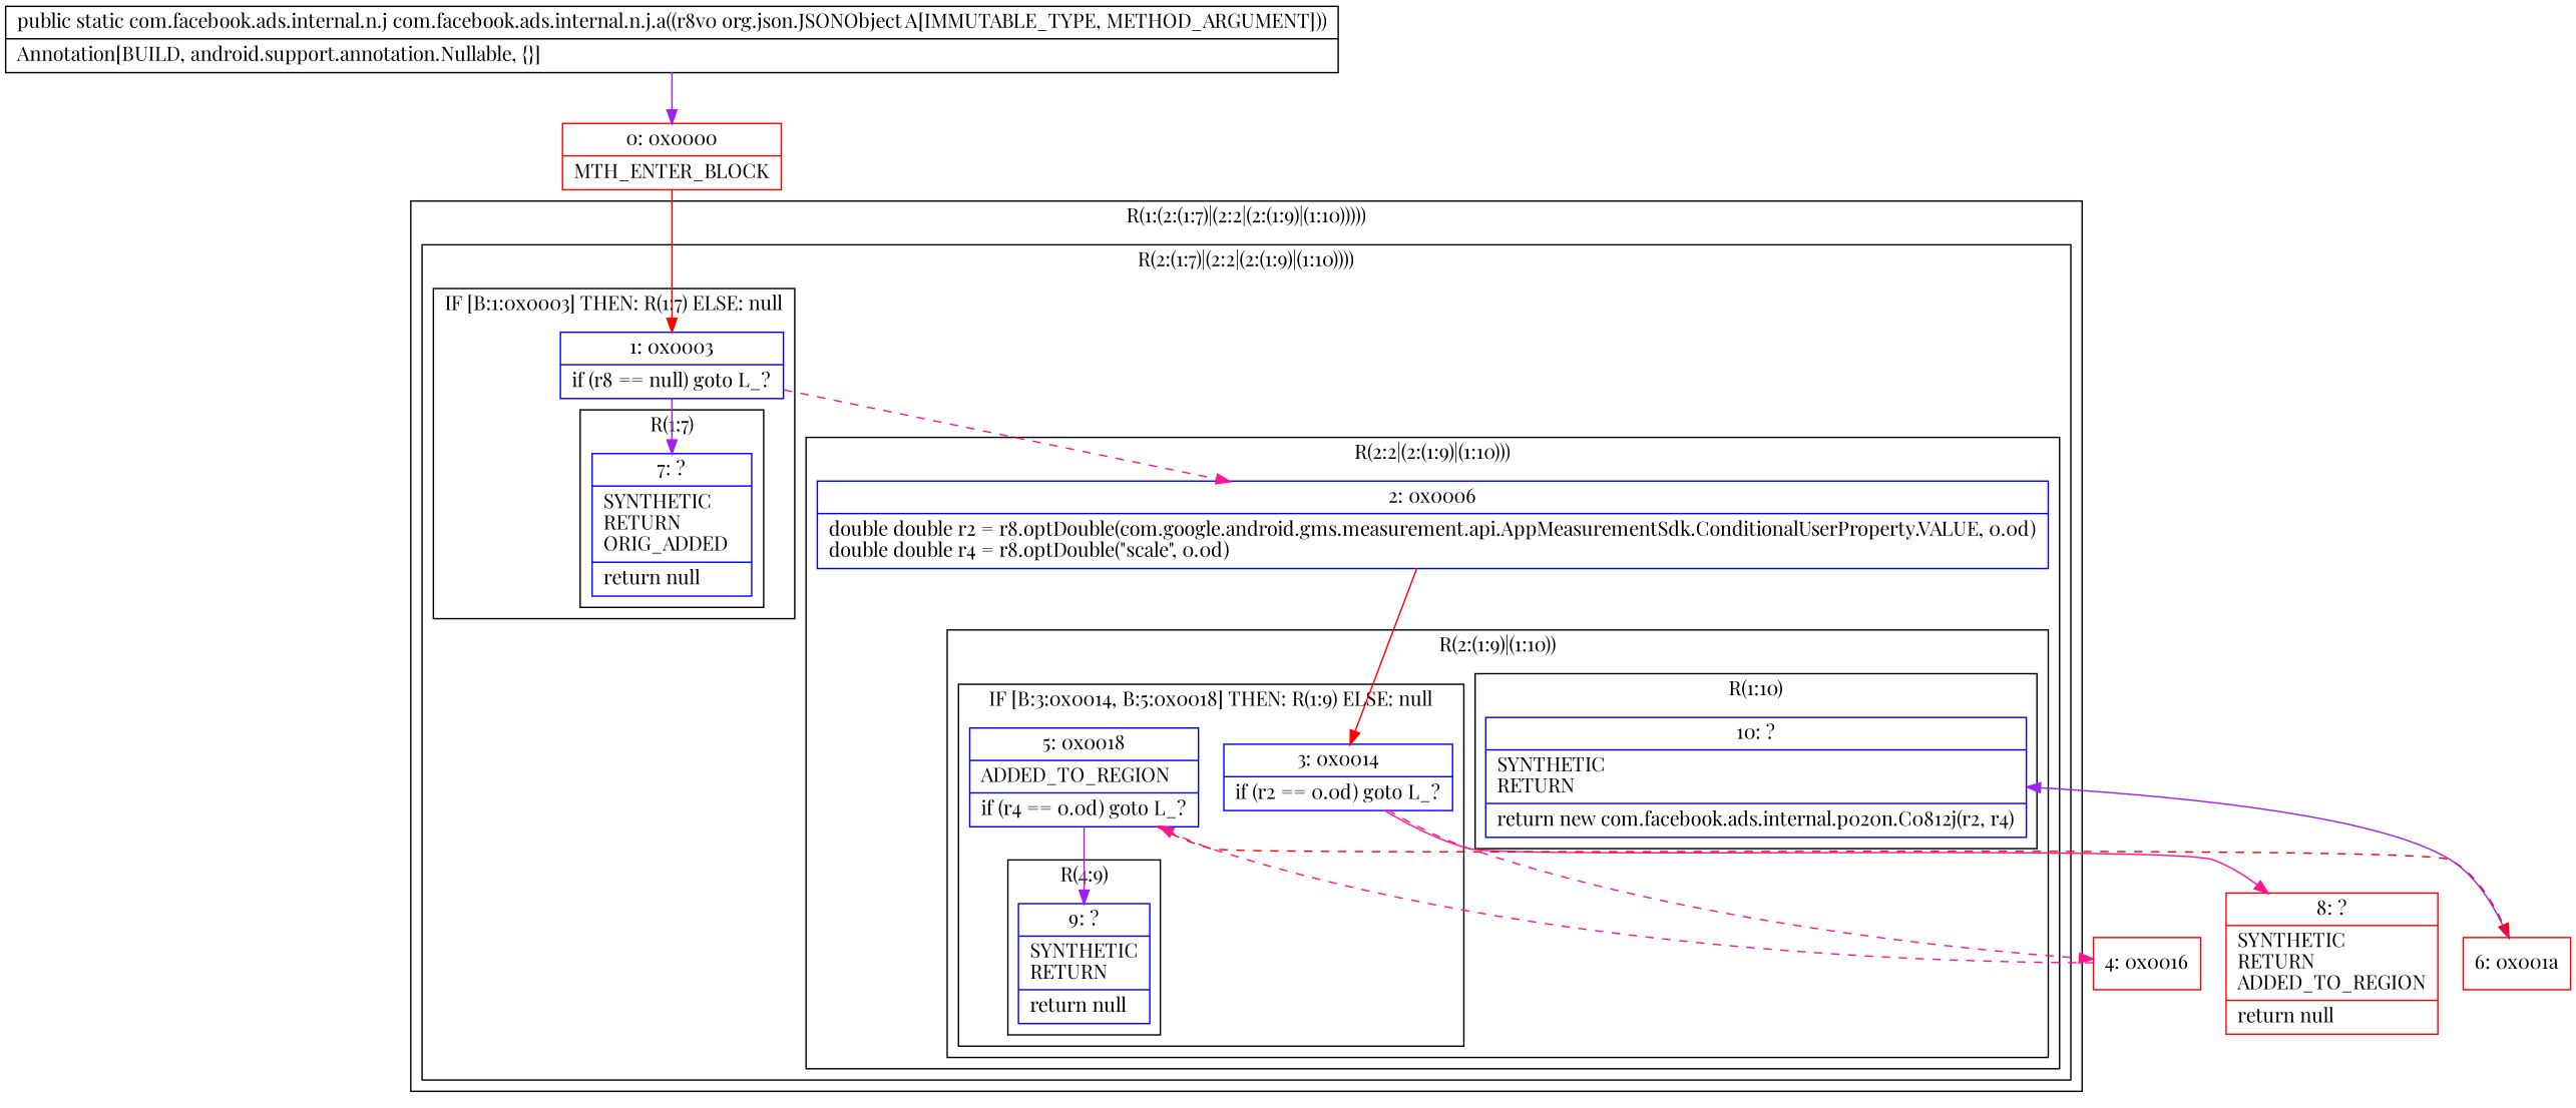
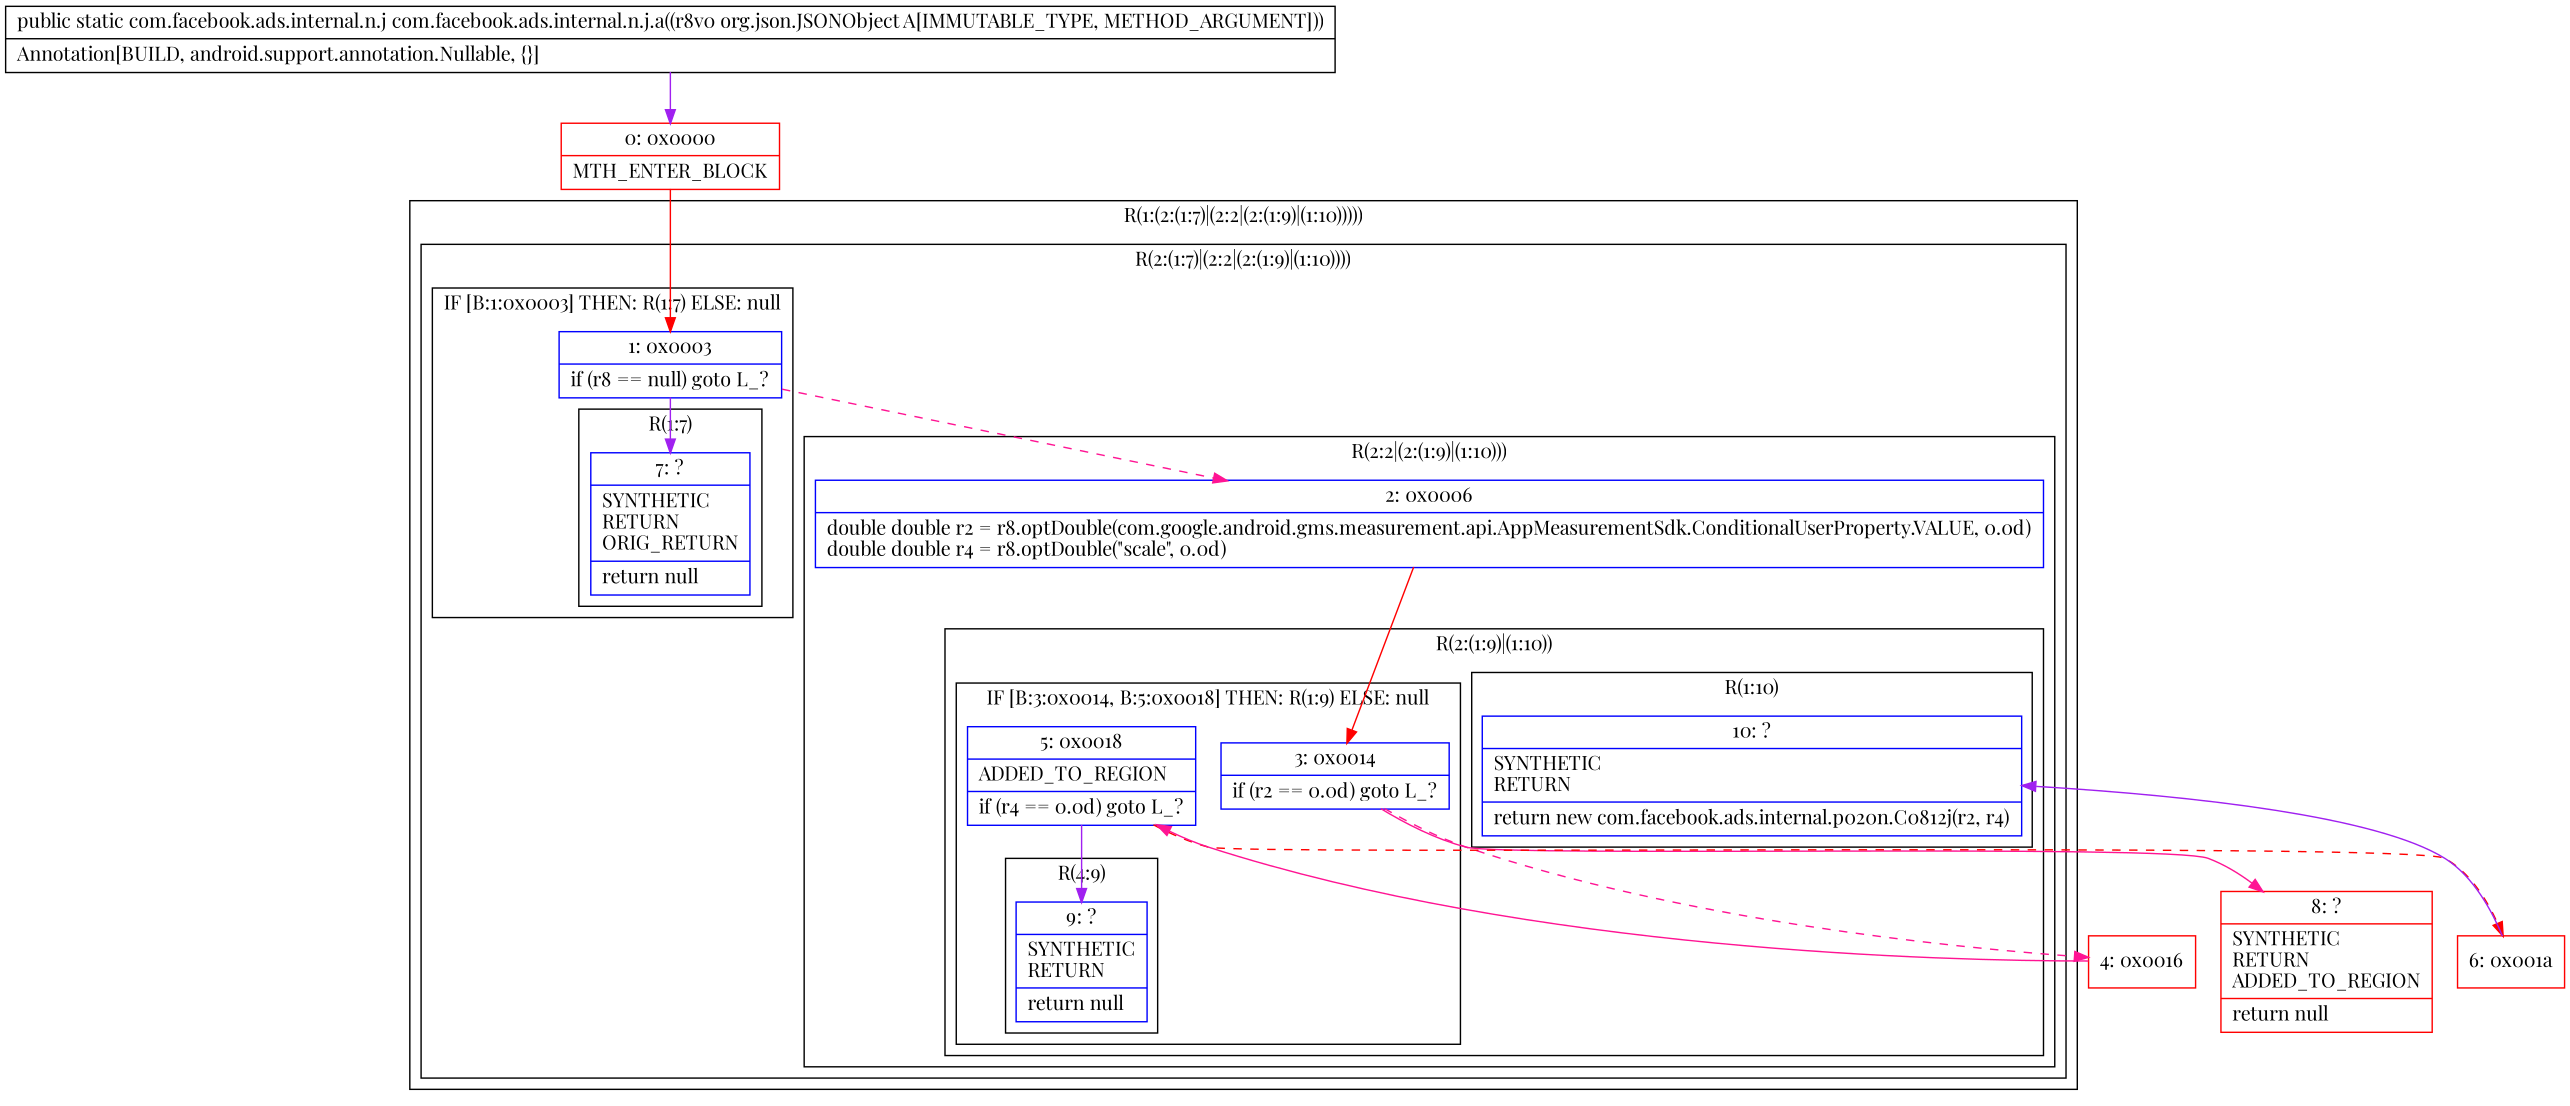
  digraph {
    fontname="Playfair Display"
    node [color=blue fontname="Playfair Display" shape=record]
    edge [color=purple fontname="Playfair Display"]
-   n1 [label="{7\:\ ?|SYNTHETIC\lRETURN\lORIG_ADDED\l|return null\l}"]
+   n1 [label="{7\:\ ?|SYNTHETIC\lRETURN\lORIG_RETURN\l|return null\l}"]
    n2 [label="{1\:\ 0x0003|if (r8 == null) goto L_?\l}"]
    n3 [label="{9\:\ ?|SYNTHETIC\lRETURN\l|return null\l}"]
    n4 [label="{3\:\ 0x0014|if (r2 == 0.0d) goto L_?\l}"]
    n5 [label="{5\:\ 0x0018|ADDED_TO_REGION\l|if (r4 == 0.0d) goto L_?\l}"]
    n6 [label="{10\:\ ?|SYNTHETIC\lRETURN\l|return new com.facebook.ads.internal.p020n.C0812j(r2, r4)\l}"]
    n7 [label="{2\:\ 0x0006|double double r2 = r8.optDouble(com.google.android.gms.measurement.api.AppMeasurementSdk.ConditionalUserProperty.VALUE, 0.0d)\ldouble double r4 = r8.optDouble(\"scale\", 0.0d)\l}"]
    n8 [color=red label="{4\:\ 0x0016}"]
    n9 [color=red label="{8\:\ ?|SYNTHETIC\lRETURN\lADDED_TO_REGION\l|return null\l}"]
    n10 [color=red label="{6\:\ 0x001a}"]
    n11 [color=red label="{0\:\ 0x0000|MTH_ENTER_BLOCK\l}"]
    n12 [label="{public static com.facebook.ads.internal.n.j com.facebook.ads.internal.n.j.a((r8v0 org.json.JSONObject A[IMMUTABLE_TYPE, METHOD_ARGUMENT]))  | Annotation[BUILD, android.support.annotation.Nullable, \{\}]\l}" color=""]
    subgraph cluster_1 {
      label="R(1:(2:(1:7)|(2:2|(2:(1:9)|(1:10)))))"
      subgraph cluster_2 {
        label="R(2:(1:7)|(2:2|(2:(1:9)|(1:10))))"
        subgraph cluster_3 {
          label="IF [B:1:0x0003] THEN: R(1:7) ELSE: null"
          n2
          subgraph cluster_4 {
            label="R(1:7)"
            n1
          }
        }
        subgraph cluster_5 {
          label="R(2:2|(2:(1:9)|(1:10)))"
          n7
          subgraph cluster_6 {
            label="R(2:(1:9)|(1:10))"
            subgraph cluster_7 {
              label="IF [B:3:0x0014, B:5:0x0018] THEN: R(1:9) ELSE: null"
              n4
              n5
              subgraph cluster_8 {
                label="R(4:9)"
                n3
              }
            }
            subgraph cluster_9 {
              label="R(1:10)"
              n6
            }
          }
        }
      }
    }
    n2 -> n1
    n2 -> n7 [color=deeppink style=dashed]
    n4 -> n8 [color=deeppink style=dashed]
    n4 -> n9 [color=deeppink]
    n5 -> n3
    n5 -> n10 [color=red style=dashed]
    n7 -> n4 [color=red]
-   n8 -> n5 [color=deeppink style=dashed]
+   n8 -> n5 [color=deeppink]
    n10 -> n6
    n11 -> n2 [color=red]
    n12 -> n11
  }
